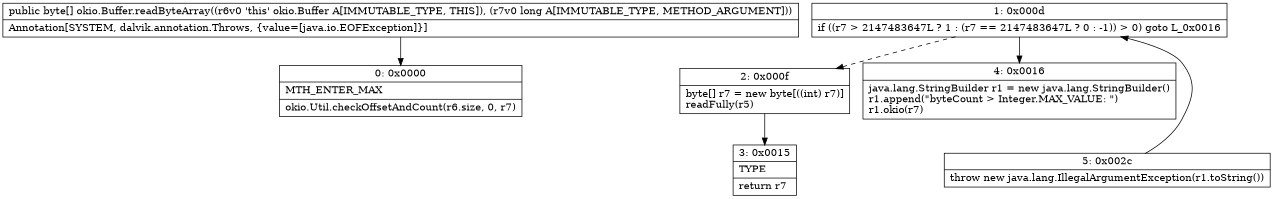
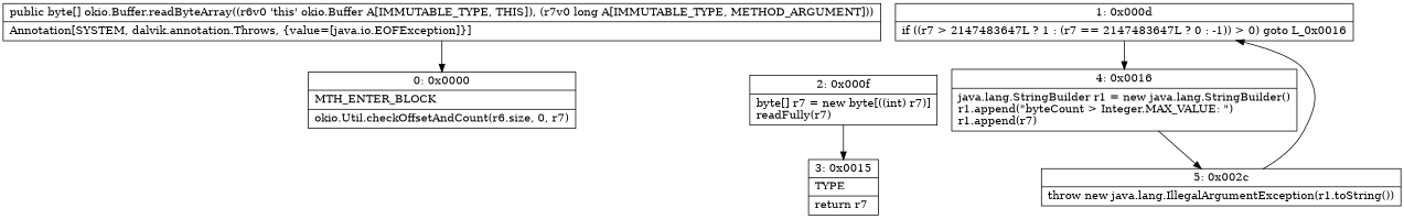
  digraph {
    node [shape=record]
-   n1 [label="{0\:\ 0x0000|MTH_ENTER_MAX\l|okio.Util.checkOffsetAndCount(r6.size, 0, r7)\l}"]
+   n1 [label="{0\:\ 0x0000|MTH_ENTER_BLOCK\l|okio.Util.checkOffsetAndCount(r6.size, 0, r7)\l}"]
    n2 [label="{1\:\ 0x000d|if ((r7 \> 2147483647L ? 1 : (r7 == 2147483647L ? 0 : \-1)) \> 0) goto L_0x0016\l}"]
-   n3 [label="{2\:\ 0x000f|byte[] r7 = new byte[((int) r7)]\lreadFully(r5)\l}"]
-   n4 [label="{4\:\ 0x0016|java.lang.StringBuilder r1 = new java.lang.StringBuilder()\lr1.append(\"byteCount \> Integer.MAX_VALUE: \")\lr1.okio(r7)\l}"]
+   n3 [label="{2\:\ 0x000f|byte[] r7 = new byte[((int) r7)]\lreadFully(r7)\l}"]
+   n4 [label="{4\:\ 0x0016|java.lang.StringBuilder r1 = new java.lang.StringBuilder()\lr1.append(\"byteCount \> Integer.MAX_VALUE: \")\lr1.append(r7)\l}"]
    n5 [label="{3\:\ 0x0015|TYPE\l|return r7\l}"]
    n6 [label="{5\:\ 0x002c|throw new java.lang.IllegalArgumentException(r1.toString())\l}"]
    n7 [label="{public byte[] okio.Buffer.readByteArray((r6v0 'this' okio.Buffer A[IMMUTABLE_TYPE, THIS]), (r7v0 long A[IMMUTABLE_TYPE, METHOD_ARGUMENT]))  | Annotation[SYSTEM, dalvik.annotation.Throws, \{value=[java.io.EOFException]\}]\l}"]
-   n2 -> n3 [style=dashed]
    n2 -> n4
    n3 -> n5
+   n4 -> n6
    n6 -> n2
    n7 -> n1
  }
